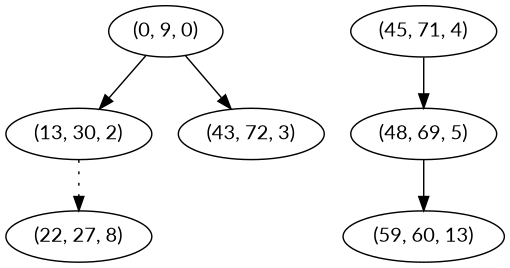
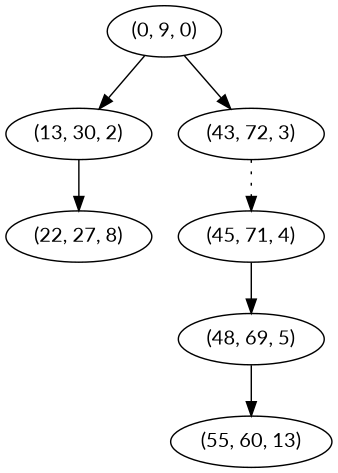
  digraph {
    fontname=Lato
    node [fontname=Lato]
    edge [fontname=Lato style=solid]
    n1 [label="(0, 9, 0)"]
    n2 [label="(13, 30, 2)"]
    "(43, 72, 3)"
    "(22, 27, 8)"
    "(45, 71, 4)"
    n6 [label="(48, 69, 5)"]
-   "(55, 60, 13)" [label="(59, 60, 13)"]
+   "(55, 60, 13)"
    n1 -> n2
    n1 -> "(43, 72, 3)"
-   n2 -> "(22, 27, 8)" [style=dotted]
+   n2 -> "(22, 27, 8)"
+   "(43, 72, 3)" -> "(45, 71, 4)" [style=dotted]
    "(45, 71, 4)" -> n6
    n6 -> "(55, 60, 13)"
  }
